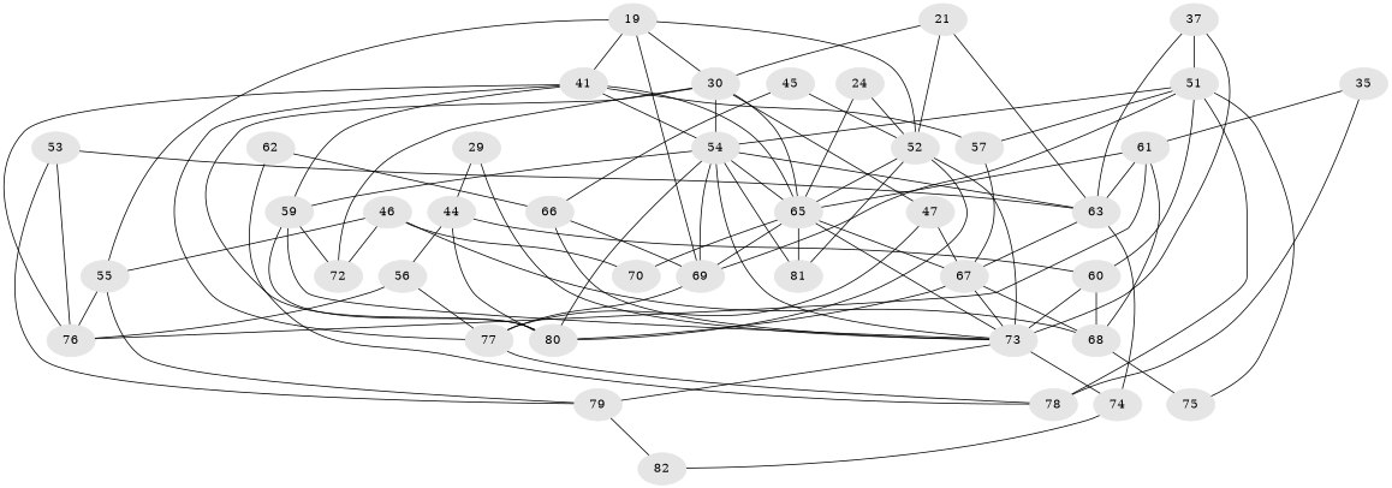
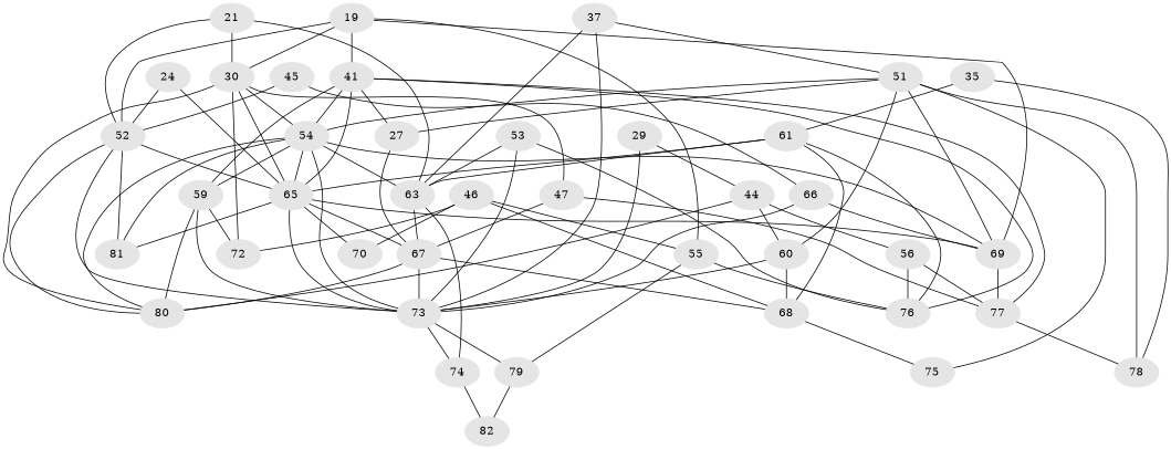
  graph {
    node [color=gray90 style=filled]
    19 [super="+15"]
    30 [super="+27"]
    41 [super="+12+13"]
    52 [super="+49"]
    55
    69 [super="+50"]
    65 [super="+58+34+25"]
    47
    54 [super="+20+36"]
    72
    80 [super="+23"]
-   57
+   57 [label=27]
    59 [super="+43"]
    76
    77 [super="+40"]
    73 [super="+32+71"]
    81 [super="+33"]
    79 [super="+2"]
    21
    63 [super="+26+38"]
    67 [super="+64+18+42"]
    74
    24 [super="+17"]
    70
    29
    44
    56
    60
    61 [super="+28+22"]
    68
    35
    78
    51 [super="+31"]
    75
    37
    45
    66
    46
    53
    82
-   62
    19 -- 30
    19 -- 41
    19 -- 52
    19 -- 55
    19 -- 69
    30 -- 65
    30 -- 47
    30 -- 54 [weight=2]
    30 -- 72
    30 -- 80 [weight=2]
    41 -- 65 [weight=4]
    41 -- 54
    41 -- 57 [weight=2]
    41 -- 59 [weight=3]
    41 -- 76
    41 -- 77
    52 -- 65 [weight=2]
    52 -- 80
    52 -- 73 [weight=5]
    52 -- 81 [weight=3]
    55 -- 76
    55 -- 79
    69 -- 77
    65 -- 69
    65 -- 73
    65 -- 81
    65 -- 67
    65 -- 70
    47 -- 77
    47 -- 67
    54 -- 69
    54 -- 65
    54 -- 80
    54 -- 59
    54 -- 73
    54 -- 81
    54 -- 63 [weight=4]
    57 -- 67
    59 -- 72
    59 -- 80 [weight=2]
    59 -- 73
    77 -- 78
    73 -- 79
    73 -- 74
    79 -- 82
    21 -- 30
    21 -- 52
    21 -- 63
    63 -- 67 [weight=2]
    63 -- 74
    67 -- 80 [weight=3]
    67 -- 73 [weight=2]
    67 -- 68
    74 -- 82
    24 -- 52 [weight=2]
    24 -- 65
    29 -- 73
    29 -- 44
    44 -- 80
    44 -- 56
    44 -- 60
    56 -- 76
    56 -- 77
    60 -- 73 [weight=2]
    60 -- 68
    61 -- 65 [weight=2]
    61 -- 76
    61 -- 63
    61 -- 68
    68 -- 75
    35 -- 61
    35 -- 78
    51 -- 69
    51 -- 54
    51 -- 57
    51 -- 60
    51 -- 78 [weight=2]
    51 -- 75
    37 -- 73
    37 -- 63
    37 -- 51
    45 -- 52
    45 -- 66
    66 -- 69 [weight=2]
    66 -- 73
    46 -- 55
    46 -- 72
    46 -- 70
    46 -- 68
    53 -- 76
-   53 -- 79
+   53 -- 73
    53 -- 63
-   62 -- 78
-   62 -- 66
  }
